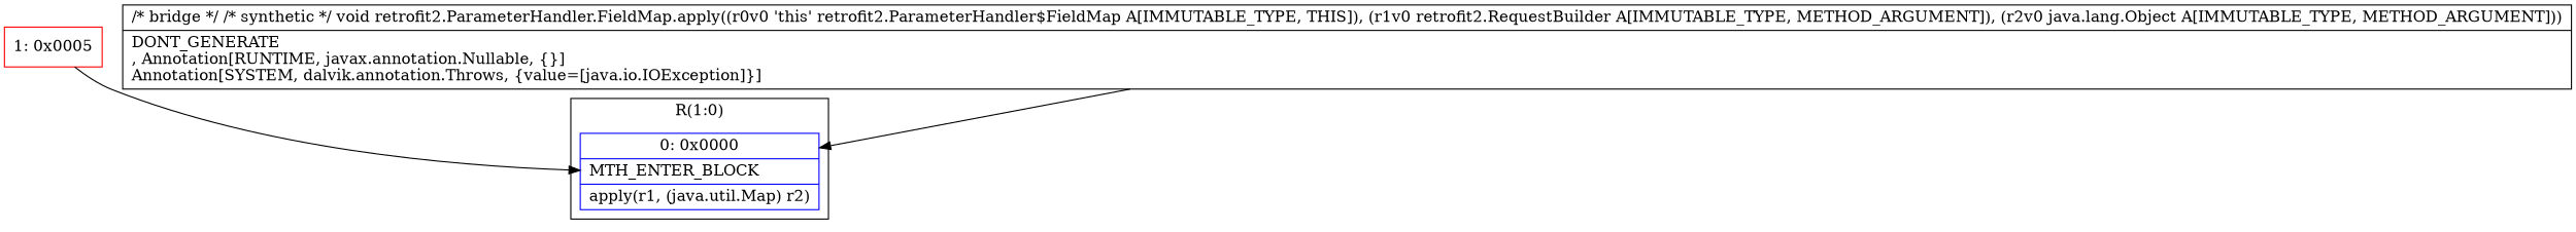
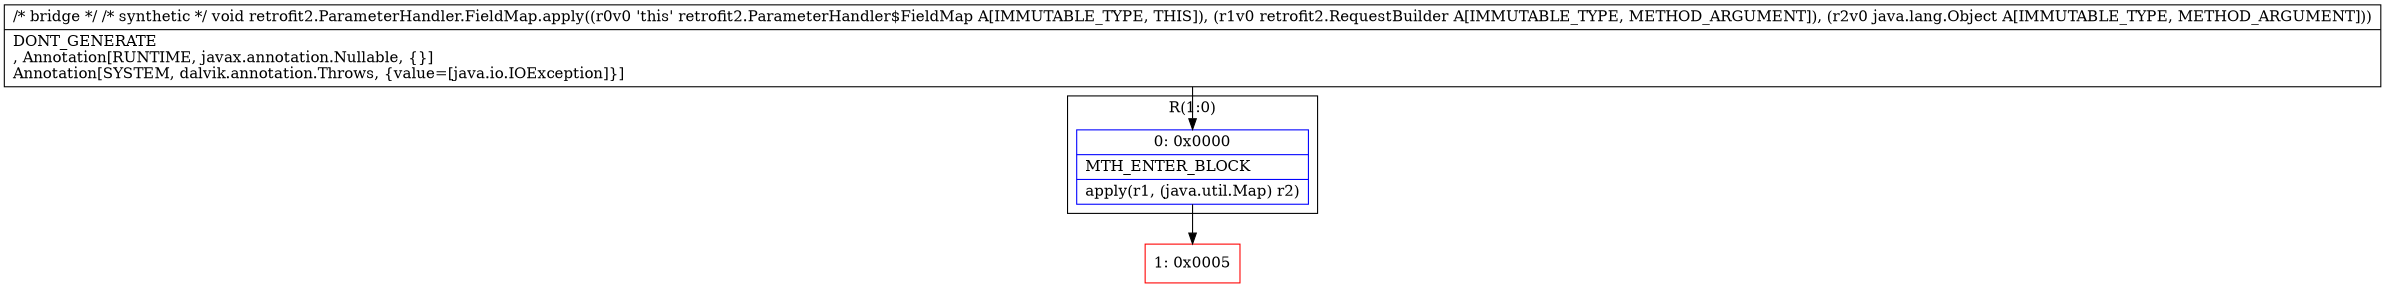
  digraph {
    node [shape=record]
    n1 [color=blue label="{0\:\ 0x0000|MTH_ENTER_BLOCK\l|apply(r1, (java.util.Map) r2)\l}"]
    n2 [color=red label="{1\:\ 0x0005}"]
    n3 [label="{\/* bridge *\/ \/* synthetic *\/ void retrofit2.ParameterHandler.FieldMap.apply((r0v0 'this' retrofit2.ParameterHandler$FieldMap A[IMMUTABLE_TYPE, THIS]), (r1v0 retrofit2.RequestBuilder A[IMMUTABLE_TYPE, METHOD_ARGUMENT]), (r2v0 java.lang.Object A[IMMUTABLE_TYPE, METHOD_ARGUMENT]))  | DONT_GENERATE\l, Annotation[RUNTIME, javax.annotation.Nullable, \{\}]\lAnnotation[SYSTEM, dalvik.annotation.Throws, \{value=[java.io.IOException]\}]\l}"]
    subgraph cluster_1 {
      label="R(1:0)"
      n1
    }
-   n2 -> n1
+   n1 -> n2
    n3 -> n1
  }
